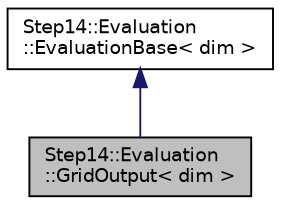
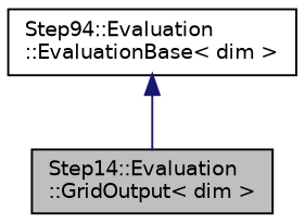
  digraph {
    node [color=black fontname=Helvetica fontsize=10 shape=record style=filled]
    n1 [fillcolor=grey75 fontcolor=black height=0.2 label="Step14::Evaluation\l::GridOutput\< dim \>" width=0.4]
-   n2 [fillcolor=white height=0.2 label="Step14::Evaluation\l::EvaluationBase\< dim \>" width=0.4]
+   n2 [fillcolor=white height=0.2 label="Step94::Evaluation\l::EvaluationBase\< dim \>" width=0.4]
    n2 -> n1 [color=midnightblue dir=back fontname=Helvetica fontsize=10 labelfontname=Helvetica labelfontsize=10 style=solid]
  }
